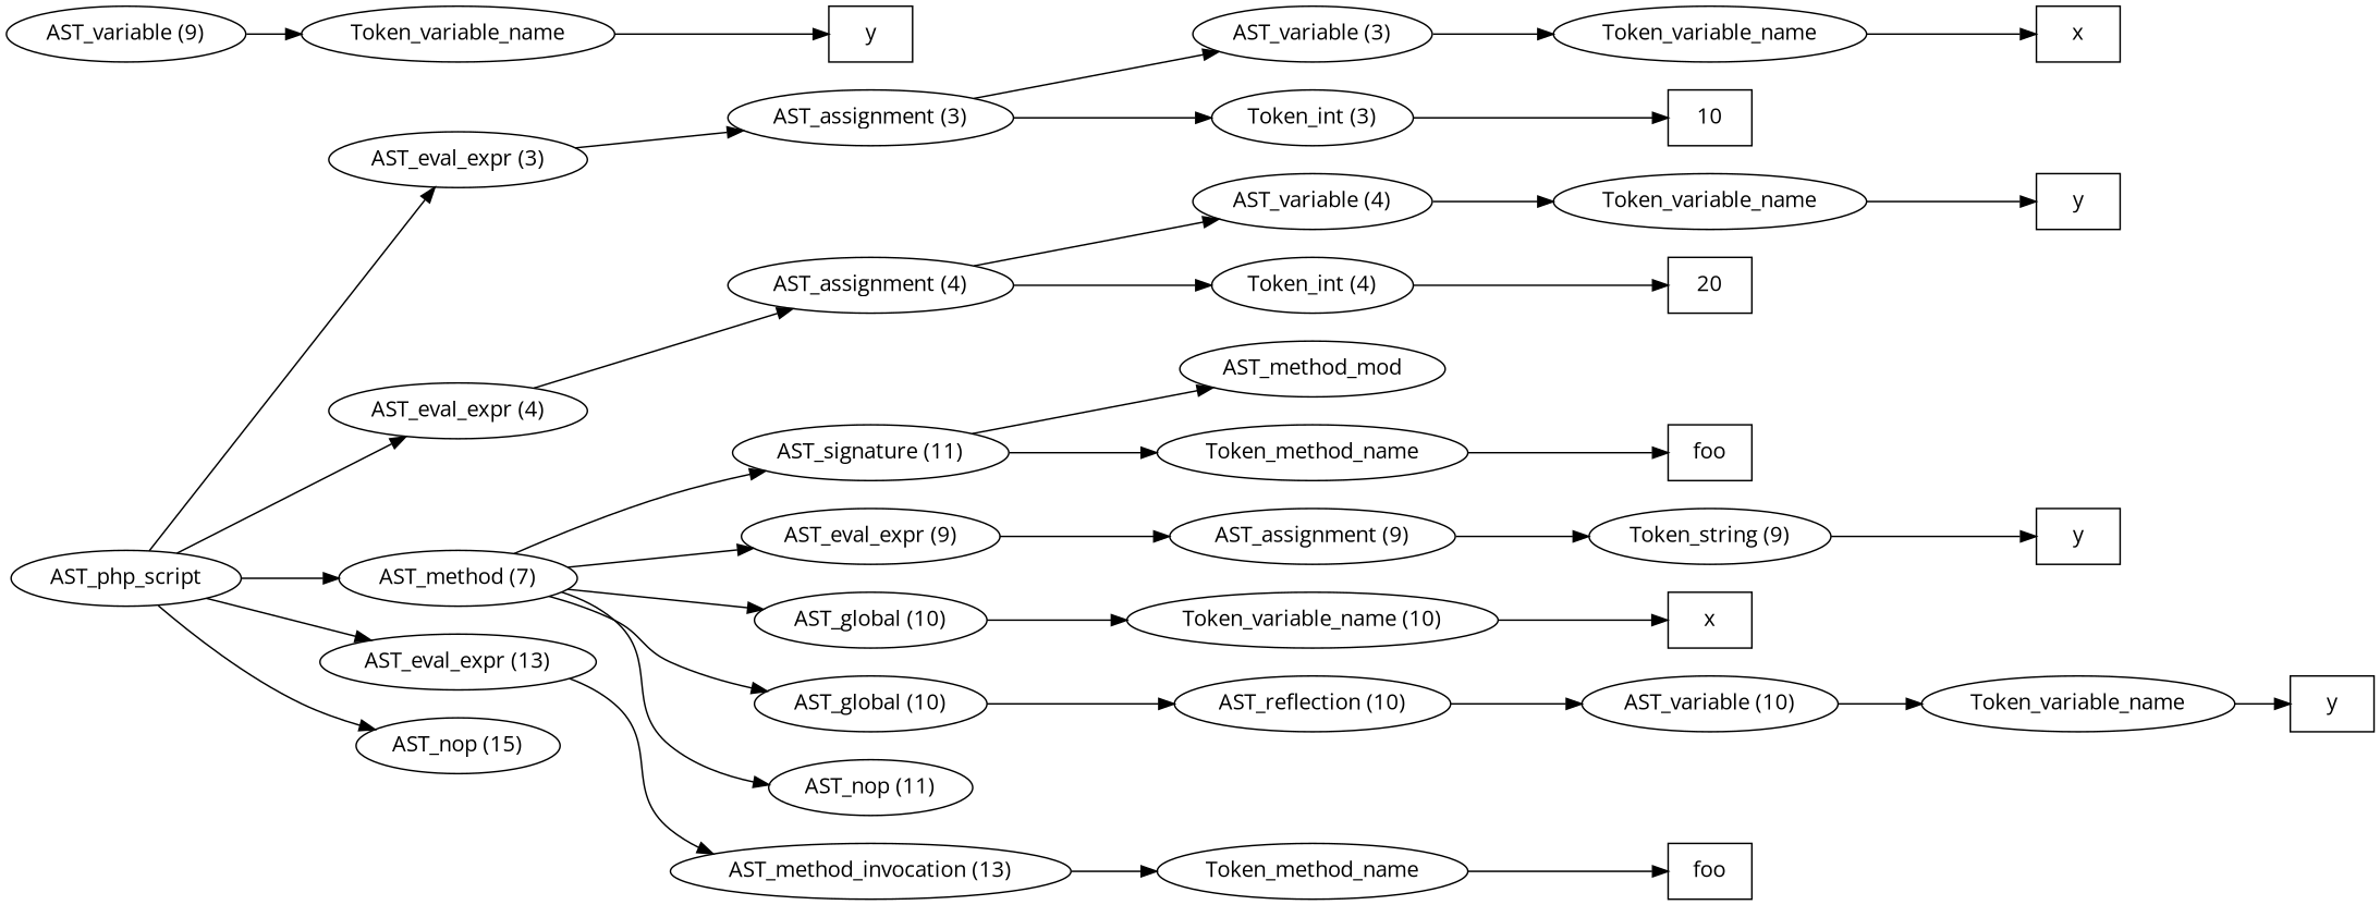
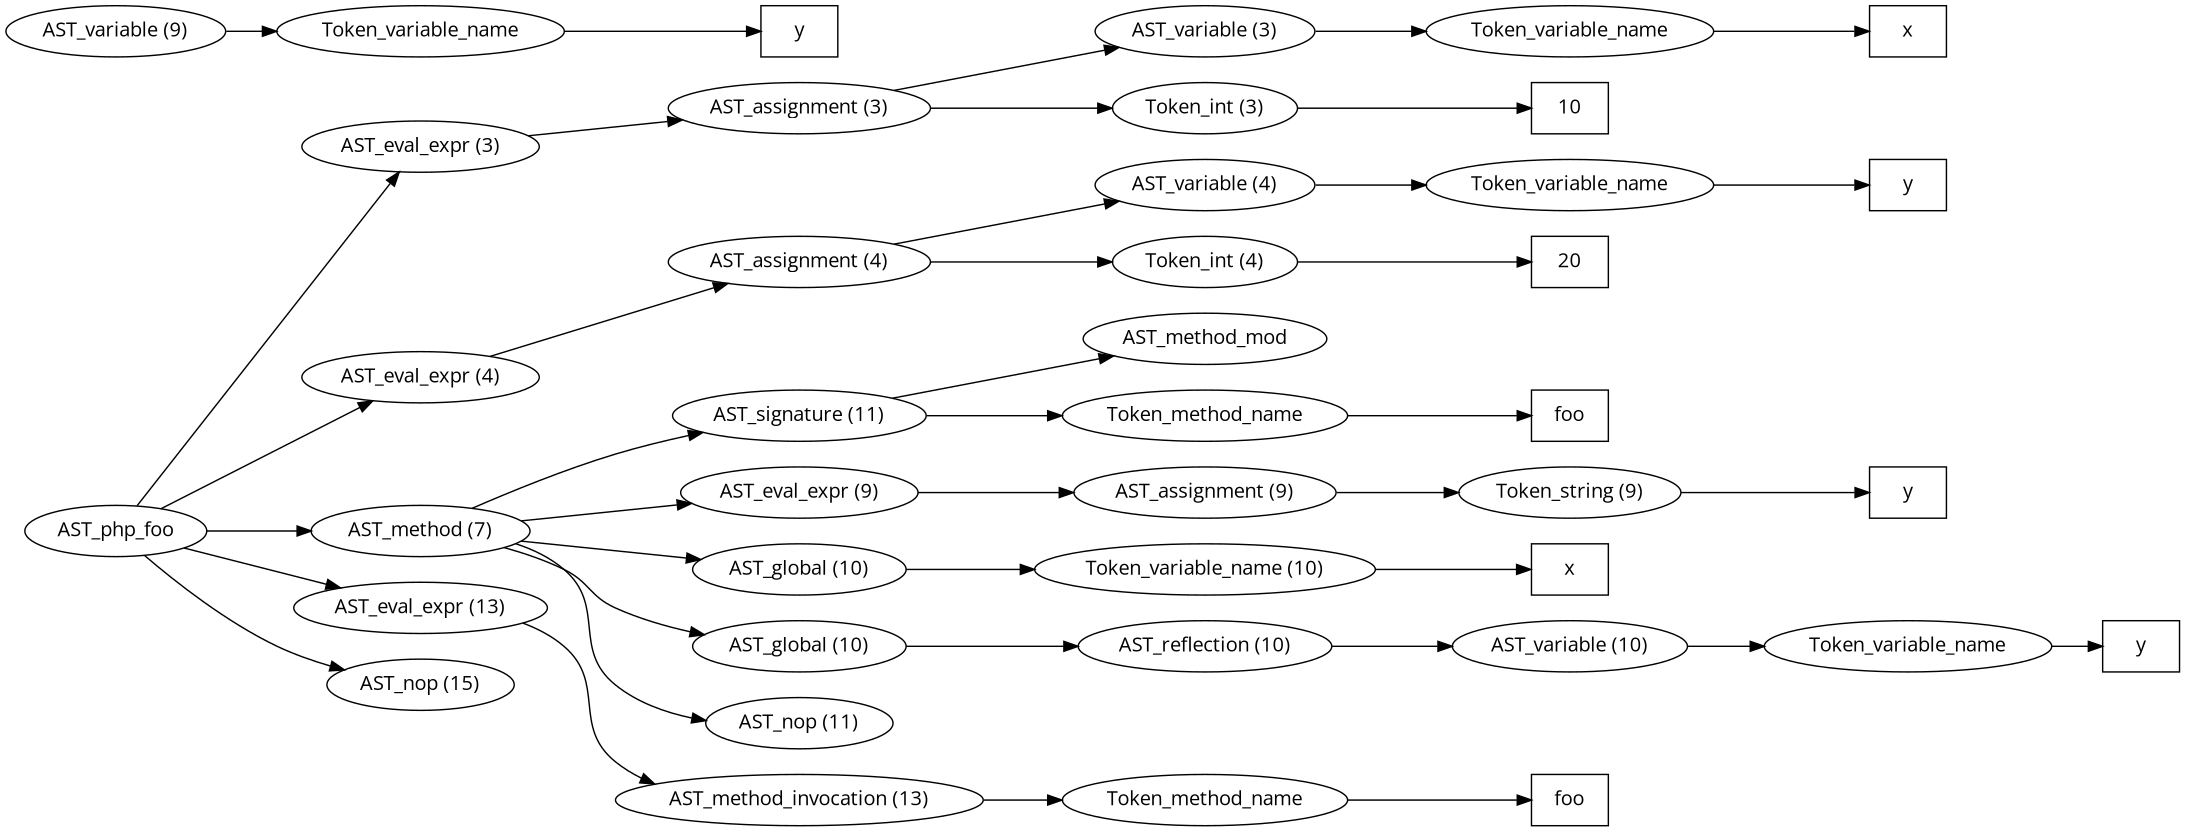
  digraph {
    fontname="Open Sans"
    rankdir=LR
    node [fontname="Open Sans"]
    edge [fontname="Open Sans"]
-   n1 [label=AST_php_script]
+   n1 [label=AST_php_foo]
    n2 [label="AST_eval_expr (3)"]
    n3 [label="AST_eval_expr (4)"]
    n4 [label="AST_method (7)"]
    n5 [label="AST_eval_expr (13)"]
    n6 [label="AST_nop (15)"]
    n7 [label="AST_assignment (3)"]
    n8 [label="AST_assignment (4)"]
    n9 [label="AST_signature (11)"]
    n10 [label="AST_eval_expr (9)"]
    n11 [label="AST_global (10)"]
    n12 [label="AST_global (10)"]
    n13 [label="AST_nop (11)"]
    n14 [label="AST_method_invocation (13)"]
    n15 [label="AST_variable (3)"]
    n16 [label="Token_int (3)"]
    n17 [label=Token_variable_name]
    n18 [label=10 shape=box]
    n19 [label=x shape=box]
    n20 [label="AST_variable (4)"]
    n21 [label="Token_int (4)"]
    n22 [label=Token_variable_name]
    n23 [label=20 shape=box]
    n24 [label=y shape=box]
    n25 [label=AST_method_mod]
    n26 [label=Token_method_name]
    n27 [label="AST_assignment (9)"]
    n28 [label="Token_variable_name (10)"]
    n29 [label="AST_reflection (10)"]
    n30 [label=foo shape=box]
    n31 [label="Token_string (9)"]
    n32 [label="AST_variable (9)"]
    n33 [label=Token_variable_name]
    n34 [label=y shape=box]
    n35 [label=y shape=box]
    n36 [label=x shape=box]
    n37 [label="AST_variable (10)"]
    n38 [label=Token_variable_name]
    n39 [label=y shape=box]
    n40 [label=Token_method_name]
    n41 [label=foo shape=box]
    n1 -> n2
    n1 -> n3
    n1 -> n4
    n1 -> n5
    n1 -> n6
    n2 -> n7
    n3 -> n8
    n4 -> n9
    n4 -> n10
    n4 -> n11
    n4 -> n12
    n4 -> n13
    n5 -> n14
    n7 -> n15
    n7 -> n16
    n8 -> n20
    n8 -> n21
    n9 -> n25
    n9 -> n26
    n10 -> n27
    n11 -> n28
    n12 -> n29
    n14 -> n40
    n15 -> n17
    n16 -> n18
    n17 -> n19
    n20 -> n22
    n21 -> n23
    n22 -> n24
    n26 -> n30
    n27 -> n31
    n28 -> n36
    n29 -> n37
    n31 -> n34
    n32 -> n33
    n33 -> n35
    n37 -> n38
    n38 -> n39
    n40 -> n41
  }
